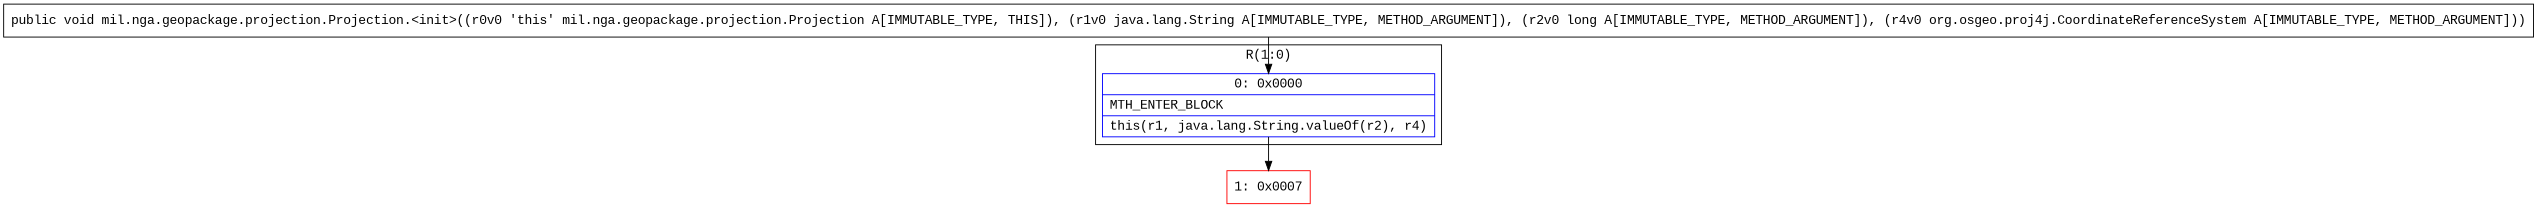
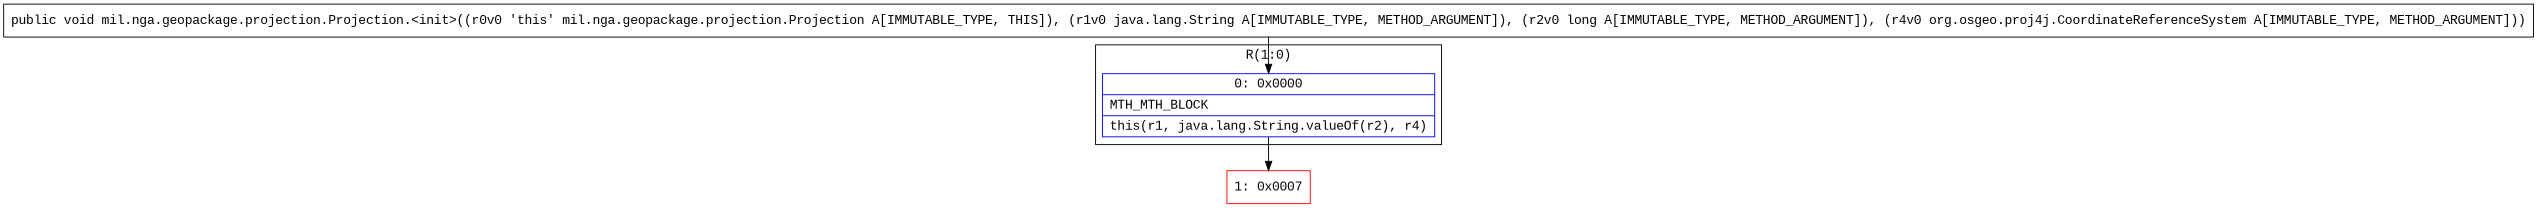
  digraph {
    fontname="Liberation Mono"
    node [shape=record fontname="Liberation Mono"]
    edge [fontname="Liberation Mono"]
-   n1 [color=blue label="{0\:\ 0x0000|MTH_ENTER_BLOCK\l|this(r1, java.lang.String.valueOf(r2), r4)\l}"]
+   n1 [color=blue label="{0\:\ 0x0000|MTH_MTH_BLOCK\l|this(r1, java.lang.String.valueOf(r2), r4)\l}"]
    n2 [color=red label="{1\:\ 0x0007}"]
    n3 [label="{public void mil.nga.geopackage.projection.Projection.\<init\>((r0v0 'this' mil.nga.geopackage.projection.Projection A[IMMUTABLE_TYPE, THIS]), (r1v0 java.lang.String A[IMMUTABLE_TYPE, METHOD_ARGUMENT]), (r2v0 long A[IMMUTABLE_TYPE, METHOD_ARGUMENT]), (r4v0 org.osgeo.proj4j.CoordinateReferenceSystem A[IMMUTABLE_TYPE, METHOD_ARGUMENT])) }"]
    subgraph cluster_1 {
      label="R(1:0)"
      n1
    }
    n1 -> n2
    n3 -> n1
  }
